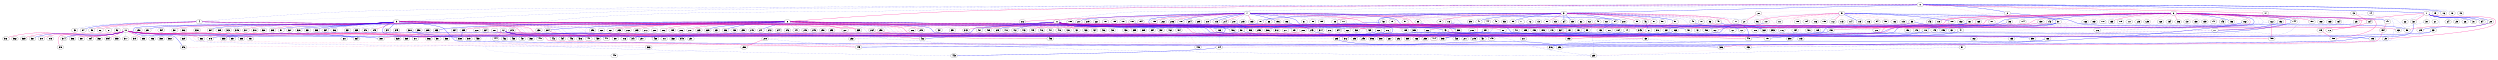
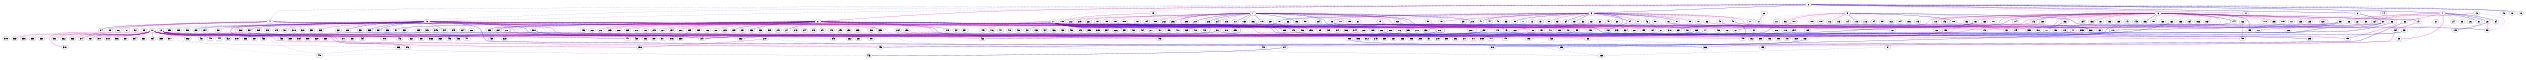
  graph {
    edge [color=blue style=bold]
    0
    1
    2
    3
    4
    5
    6
    7
    8
    9
    10
    11
    12
    13
    14
    15
    16
    17
    18
    19
    20
    322
    427
    32
    34
    33
    21
    22
    23
    24
    25
    26
    27
    28
    29
    30
    31
    35
    36
    37
    38
    39
    40
    41
    42
    43
    44
    45
    46
    47
    48
    49
    50
    51
    52
    53
    54
    55
    56
    57
    58
    59
    60
    61
    62
    63
    64
    65
    66
    67
    68
    69
    70
    71
    72
    73
    74
    75
    76
    77
    78
    79
    80
    81
    82
    83
    388
    84
    85
    86
    87
    88
    89
    90
    91
    92
    93
    140
    94
    95
    96
    97
    98
    99
    100
    101
    102
    103
    104
    105
    106
    107
    108
    109
    110
    111
    112
    113
    114
    115
    116
    128
    130
    131
    132
    133
    134
    129
    136
    137
    138
    139
    141
    142
    143
    144
    145
    146
    147
    148
    149
    150
    151
    152
    153
    154
    155
    156
    157
    158
    159
    160
    161
    162
    163
    164
    165
    166
    167
    168
    169
    170
    135
    172
    173
    174
    175
    171
    117
    118
    119
    120
    121
    122
    123
    124
    125
    126
    127
    176
    177
    178
+   179
    180
    181
    182
    183
    184
    185
    186
    187
    188
    189
    190
    191
    192
    193
    194
    195
    196
    197
    198
    199
    200
    201
    202
    203
    204
    205
    206
    207
    208
    209
    210
    211
    212
    213
    214
    215
    216
    217
    218
    219
    220
    221
    256
    258
    259
    260
    261
    262
    257
    264
    265
    266
    267
    268
    269
+   270
    271
    272
    273
    274
    275
    276
    277
    278
    279
    280
    281
    282
    283
    284
    285
    286
    287
    263
    222
    223
    224
    225
    226
    227
    228
    229
    230
    231
    232
    233
    234
    235
    236
    237
    238
    239
    240
    241
    242
    243
    244
    245
    246
    247
    248
    249
    250
    251
    252
    253
    254
    255
    335
    288
    289
    290
    291
    292
    293
    294
    295
    296
    297
    298
    299
    300
    301
    302
    303
    304
    305
    306
    307
    308
    309
    310
    311
    312
    313
    314
    315
    316
    317
    318
    319
    320
    321
    323
    324
    325
    326
    327
    328
    329
    330
    331
    332
    333
    334
    336
    337
    338
    339
    340
    341
    342
    343
    344
    345
    346
    347
    348
    349
    350
    351
    384
    386
    387
    385
    352
    353
    354
    355
    356
    357
    358
    359
    360
    361
    362
    363
    364
    365
    366
    367
    368
    369
    370
    371
    372
    373
    374
    375
    376
    377
    378
    379
    380
    381
    382
    383
    389
    390
    391
    392
    393
    394
    395
    396
    397
    398
    399
    400
    401
    402
    403
    404
    405
    406
    407
    408
    409
    410
    411
    412
    413
    414
    415
    416
    417
    418
    419
    420
    421
    422
    423
    424
    425
    426
    428
    429
    430
    436
    448
    449
    431
    432
    433
    434
    435
    437
    438
    439
    440
    441
    442
    443
    444
    445
    446
    447
    0 -- 1
    0 -- 2
    0 -- 3
    0 -- 4 [style=dashed]
    0 -- 5 [style=dotted]
    0 -- 6 [style=dashed]
    0 -- 7 [style=dotted]
    0 -- 8 [color=deeppink]
    0 -- 9 [style=dashed]
    0 -- 10 [style=dotted]
    0 -- 11 [style=dashed]
    0 -- 12 [style=dashed]
    0 -- 13 [color=deeppink style=dashed]
    0 -- 14 [style=dotted]
    0 -- 15 [style=dashed]
    0 -- 16
    0 -- 17 [color=deeppink]
    0 -- 18 [style=dashed]
    0 -- 19 [style=dotted]
    0 -- 20 [color=deeppink style=dotted]
    0 -- 322 [color=deeppink style=dashed]
    0 -- 427 [color=deeppink style=dotted]
    1 -- 32 [color=deeppink]
    1 -- 34
    1 -- 33 [style=dashed]
    1 -- 21 [style=dashed]
    1 -- 22 [style=dashed]
    1 -- 23 [color=deeppink]
    1 -- 24 [color=deeppink style=dotted]
    1 -- 25 [style=dashed]
    1 -- 26 [style=dashed]
    1 -- 27 [color=deeppink style=dotted]
    1 -- 28
    1 -- 29 [color=deeppink]
    1 -- 30 [color=deeppink style=dashed]
    1 -- 31
    2 -- 35 [style=dashed]
    2 -- 36 [color=deeppink style=dotted]
    2 -- 37
    3 -- 27 [style=dashed]
    3 -- 38 [color=deeppink]
    3 -- 39 [style=dotted]
    3 -- 40 [style=dotted]
    3 -- 41
    3 -- 42 [style=dashed]
    3 -- 43 [style=dashed]
    3 -- 44 [color=deeppink style=dashed]
    3 -- 45 [style=dotted]
    3 -- 46 [style=dotted]
    3 -- 47 [color=deeppink style=dashed]
    3 -- 48 [color=deeppink style=dotted]
    3 -- 49 [color=deeppink style=dashed]
    3 -- 50 [style=dashed]
    3 -- 51
    3 -- 52 [color=deeppink style=dashed]
    3 -- 53 [style=dotted]
    3 -- 54
    3 -- 55 [color=deeppink]
    3 -- 56 [color=deeppink style=dotted]
    3 -- 57 [style=dotted]
    3 -- 58 [style=dotted]
    3 -- 59
    3 -- 60 [color=deeppink style=dashed]
    3 -- 61 [color=deeppink style=dashed]
    3 -- 62 [style=dashed]
    3 -- 63 [color=deeppink]
    3 -- 64
    3 -- 65 [color=deeppink style=dotted]
    3 -- 66 [color=deeppink style=dashed]
    3 -- 67 [style=dashed]
    3 -- 68 [color=deeppink style=dotted]
    3 -- 69
    3 -- 70 [style=dashed]
    3 -- 71 [color=deeppink style=dotted]
    3 -- 72 [color=deeppink style=dotted]
    3 -- 73 [style=dashed]
    3 -- 74 [style=dotted]
    3 -- 75 [color=deeppink style=dashed]
    3 -- 76 [style=dotted]
    3 -- 77 [color=deeppink style=dashed]
    3 -- 78
    3 -- 79 [color=deeppink]
    3 -- 80 [color=deeppink]
    3 -- 81 [color=deeppink]
    3 -- 82 [color=deeppink style=dotted]
    3 -- 83 [color=deeppink style=dotted]
    3 -- 388
    4 -- 84
    4 -- 85 [color=deeppink]
    4 -- 86 [color=deeppink]
    4 -- 87 [style=dashed]
    4 -- 88 [color=deeppink]
    4 -- 89
    4 -- 90 [color=deeppink style=dotted]
    4 -- 91 [style=dashed]
    4 -- 92 [color=deeppink style=dashed]
    4 -- 93 [style=dashed]
    4 -- 140 [color=deeppink]
    5 -- 77 [style=dotted]
    5 -- 94 [color=deeppink style=dotted]
    5 -- 95 [style=dotted]
    5 -- 96 [color=deeppink]
    5 -- 97 [style=dotted]
    5 -- 98
    5 -- 99 [color=deeppink style=dashed]
    5 -- 100
    5 -- 101 [style=dashed]
    5 -- 102 [color=deeppink style=dashed]
    5 -- 103 [color=deeppink style=dashed]
    5 -- 104 [color=deeppink style=dashed]
    5 -- 105 [color=deeppink style=dashed]
    5 -- 106 [style=dotted]
    5 -- 107 [color=deeppink style=dotted]
    5 -- 108 [color=deeppink style=dotted]
    5 -- 109 [style=dashed]
    5 -- 110 [style=dotted]
    5 -- 111 [color=deeppink style=dashed]
    5 -- 112 [color=deeppink]
    5 -- 113 [color=deeppink style=dotted]
    5 -- 114 [style=dotted]
    5 -- 115
    5 -- 116 [style=dashed]
    6 -- 140 [style=dotted]
    6 -- 128 [style=dotted]
    6 -- 130 [color=deeppink style=dashed]
    6 -- 131 [style=dotted]
    6 -- 132 [style=dashed]
    6 -- 133 [style=dashed]
    6 -- 134 [color=deeppink style=dashed]
    6 -- 129 [color=deeppink style=dotted]
    6 -- 136 [color=deeppink]
    6 -- 137 [color=deeppink style=dashed]
    6 -- 138 [color=deeppink style=dashed]
    6 -- 139 [style=dashed]
    6 -- 141 [color=deeppink style=dotted]
    6 -- 142
    6 -- 143 [color=deeppink style=dashed]
    6 -- 144
    6 -- 145 [color=deeppink style=dashed]
    6 -- 146 [color=deeppink style=dotted]
    6 -- 147
    6 -- 148 [color=deeppink]
    6 -- 149 [color=deeppink style=dotted]
    6 -- 150 [color=deeppink]
    6 -- 151 [color=deeppink]
    6 -- 152 [color=deeppink style=dashed]
    6 -- 153 [style=dashed]
    6 -- 154 [color=deeppink style=dotted]
    6 -- 155
    6 -- 156
    6 -- 157 [color=deeppink]
    6 -- 158 [color=deeppink]
    6 -- 159 [style=dotted]
    6 -- 160 [style=dashed]
    6 -- 161 [color=deeppink]
    6 -- 162 [color=deeppink style=dashed]
    6 -- 163 [style=dotted]
    6 -- 164 [style=dashed]
    6 -- 165 [color=deeppink style=dotted]
    6 -- 166 [color=deeppink style=dashed]
    6 -- 167 [color=deeppink]
    6 -- 168 [color=deeppink style=dashed]
    6 -- 169 [style=dotted]
    6 -- 170 [style=dashed]
    6 -- 135 [color=deeppink]
    6 -- 172 [color=deeppink style=dotted]
    6 -- 173 [style=dotted]
    6 -- 174 [style=dotted]
    6 -- 175 [style=dotted]
    6 -- 171 [color=deeppink]
    6 -- 117 [color=deeppink style=dotted]
    6 -- 118 [color=deeppink]
    6 -- 119 [color=deeppink]
    6 -- 120 [color=deeppink style=dashed]
    6 -- 121
    6 -- 122 [color=deeppink style=dashed]
    6 -- 123 [color=deeppink style=dashed]
    6 -- 124 [color=deeppink style=dotted]
    6 -- 125 [color=deeppink style=dashed]
    6 -- 126 [style=dashed]
    6 -- 127 [color=deeppink style=dashed]
    7 -- 176 [style=dashed]
    7 -- 177 [style=dashed]
    7 -- 178
+   7 -- 179 [style=dotted]
    7 -- 180 [style=dotted]
    7 -- 181 [color=deeppink style=dashed]
    7 -- 182 [color=deeppink style=dotted]
    7 -- 183 [color=deeppink]
    7 -- 184 [style=dotted]
    7 -- 185 [style=dashed]
    7 -- 186 [color=deeppink style=dashed]
    7 -- 187 [style=dotted]
    7 -- 188 [style=dotted]
    7 -- 189 [style=dotted]
    7 -- 190 [color=deeppink style=dotted]
    7 -- 191 [color=deeppink]
    7 -- 192 [color=deeppink style=dashed]
    7 -- 193 [color=deeppink style=dashed]
    7 -- 194 [style=dashed]
    7 -- 195 [style=dashed]
    7 -- 196
    7 -- 197
    7 -- 198 [color=deeppink]
    7 -- 199 [color=deeppink]
    7 -- 200 [color=deeppink style=dotted]
    7 -- 201 [color=deeppink style=dashed]
    7 -- 202 [style=dashed]
    7 -- 203 [color=deeppink style=dotted]
    7 -- 204 [style=dotted]
    7 -- 205
    7 -- 206 [color=deeppink]
    7 -- 207 [style=dashed]
    7 -- 208 [style=dotted]
    7 -- 209 [color=deeppink style=dashed]
    7 -- 210
    7 -- 211 [color=deeppink style=dotted]
    7 -- 212 [color=deeppink]
    7 -- 213
    7 -- 214 [color=deeppink]
    7 -- 215 [style=dotted]
    7 -- 216
    7 -- 217
    7 -- 218
    7 -- 219 [style=dotted]
    7 -- 220 [color=deeppink style=dotted]
    7 -- 221 [color=deeppink style=dotted]
    8 -- 91
    8 -- 151 [style=dotted]
    8 -- 256 [color=deeppink style=dotted]
    8 -- 258 [color=deeppink style=dotted]
    8 -- 259 [style=dashed]
    8 -- 260 [style=dotted]
    8 -- 261 [color=deeppink]
    8 -- 262
    8 -- 257 [style=dotted]
    8 -- 264 [color=deeppink style=dashed]
    8 -- 265 [color=deeppink]
    8 -- 266 [color=deeppink style=dashed]
    8 -- 267 [color=deeppink style=dashed]
    8 -- 268 [color=deeppink style=dotted]
    8 -- 269 [color=deeppink]
+   8 -- 270
    8 -- 271 [color=deeppink style=dotted]
    8 -- 272 [style=dashed]
    8 -- 273 [color=deeppink style=dashed]
    8 -- 274 [color=deeppink style=dotted]
    8 -- 275
    8 -- 276 [style=dashed]
    8 -- 277 [color=deeppink style=dashed]
    8 -- 278 [color=deeppink style=dotted]
    8 -- 279 [color=deeppink]
    8 -- 280 [color=deeppink style=dotted]
    8 -- 281 [style=dashed]
    8 -- 282 [color=deeppink]
    8 -- 283 [style=dashed]
    8 -- 284
    8 -- 285 [color=deeppink style=dotted]
    8 -- 286 [style=dashed]
    8 -- 287 [color=deeppink]
    8 -- 263 [style=dashed]
    8 -- 222 [style=dotted]
    8 -- 223 [style=dotted]
    8 -- 224 [color=deeppink style=dotted]
    8 -- 225 [style=dotted]
    8 -- 226 [color=deeppink style=dashed]
    8 -- 227 [color=deeppink]
    8 -- 228 [color=deeppink style=dashed]
    8 -- 229
    8 -- 230 [style=dashed]
    8 -- 231 [color=deeppink style=dotted]
    8 -- 232 [style=dashed]
    8 -- 233
    8 -- 234 [style=dashed]
    8 -- 235 [color=deeppink]
    8 -- 236
    8 -- 237 [color=deeppink style=dashed]
    8 -- 238 [color=deeppink style=dotted]
    8 -- 239 [style=dashed]
    8 -- 240 [style=dotted]
    8 -- 241
    8 -- 242 [color=deeppink style=dashed]
    8 -- 243 [color=deeppink]
    8 -- 244 [style=dotted]
    8 -- 245 [style=dashed]
    8 -- 246 [style=dashed]
    8 -- 247 [style=dashed]
    8 -- 248 [style=dashed]
    8 -- 249 [style=dotted]
    8 -- 250 [style=dotted]
    8 -- 251 [style=dashed]
    8 -- 252 [color=deeppink style=dotted]
    8 -- 253 [style=dotted]
    8 -- 254 [style=dashed]
    8 -- 255 [color=deeppink]
    8 -- 335 [color=deeppink]
    9 -- 322
    9 -- 335 [color=deeppink]
    9 -- 288 [style=dotted]
    9 -- 289 [style=dotted]
    9 -- 290 [color=deeppink style=dotted]
    9 -- 291
    9 -- 292 [color=deeppink style=dashed]
    9 -- 293 [color=deeppink style=dashed]
    9 -- 294 [color=deeppink style=dotted]
    9 -- 295 [style=dotted]
    9 -- 296 [color=deeppink style=dotted]
    9 -- 297 [color=deeppink]
-   9 -- 298 [color=deeppink style=dotted]
+   9 -- 298 [color=deeppink]
    9 -- 299 [style=dashed]
    9 -- 300 [color=deeppink style=dotted]
    9 -- 301 [color=deeppink]
    9 -- 302 [style=dotted]
    9 -- 303 [style=dotted]
    9 -- 304
    9 -- 305 [color=deeppink style=dashed]
    9 -- 306 [color=deeppink style=dashed]
    9 -- 307 [color=deeppink]
    9 -- 308 [style=dotted]
    9 -- 309 [style=dashed]
    9 -- 310 [color=deeppink style=dotted]
    9 -- 311 [color=deeppink style=dashed]
    9 -- 312 [color=deeppink style=dashed]
    9 -- 313 [style=dashed]
    9 -- 314 [color=deeppink]
    9 -- 315 [color=deeppink style=dashed]
    9 -- 316 [style=dashed]
    9 -- 317 [color=deeppink]
    9 -- 318 [style=dashed]
    9 -- 319 [color=deeppink style=dashed]
    9 -- 320 [style=dotted]
    9 -- 321 [color=deeppink style=dashed]
    9 -- 323 [color=deeppink]
    9 -- 324 [style=dotted]
    9 -- 325 [color=deeppink style=dotted]
    9 -- 326
    9 -- 327 [color=deeppink style=dashed]
    9 -- 328
    9 -- 329 [color=deeppink style=dashed]
    9 -- 330 [color=deeppink style=dashed]
    9 -- 331 [style=dotted]
    9 -- 332 [style=dashed]
    9 -- 333
    9 -- 334
    9 -- 336 [color=deeppink style=dotted]
    9 -- 337 [style=dashed]
    9 -- 338
    9 -- 339 [style=dashed]
    9 -- 340 [style=dashed]
    9 -- 341 [color=deeppink style=dashed]
    9 -- 342 [color=deeppink style=dashed]
    9 -- 343 [color=deeppink]
    9 -- 344 [color=deeppink style=dotted]
    9 -- 345 [color=deeppink]
    9 -- 346
    9 -- 347
    9 -- 348 [style=dashed]
    9 -- 349 [color=deeppink style=dashed]
    9 -- 350 [style=dotted]
    9 -- 351 [color=deeppink style=dotted]
    10 -- 384 [color=deeppink]
    10 -- 386 [style=dotted]
    10 -- 387 [color=deeppink style=dotted]
    10 -- 385
    10 -- 352 [color=deeppink style=dotted]
    10 -- 353 [color=deeppink style=dashed]
    10 -- 354 [color=deeppink]
    10 -- 355 [style=dashed]
    10 -- 356 [style=dotted]
    10 -- 357 [color=deeppink]
    10 -- 358 [style=dashed]
    10 -- 359 [color=deeppink style=dotted]
    10 -- 360 [style=dotted]
    10 -- 361 [color=deeppink]
    10 -- 362 [style=dotted]
    10 -- 363 [style=dashed]
    10 -- 364
    10 -- 365 [color=deeppink]
    10 -- 366 [color=deeppink]
    10 -- 367
    10 -- 368 [color=deeppink style=dashed]
    10 -- 369 [color=deeppink style=dashed]
    10 -- 370 [color=deeppink]
    10 -- 371 [color=deeppink]
    10 -- 372 [color=deeppink style=dashed]
    10 -- 373 [style=dotted]
    10 -- 374
    10 -- 375 [style=dotted]
    10 -- 376 [color=deeppink style=dashed]
    10 -- 377 [style=dashed]
    10 -- 378 [color=deeppink]
    10 -- 379 [color=deeppink style=dashed]
    10 -- 380
    10 -- 381 [color=deeppink]
    10 -- 382 [color=deeppink]
    10 -- 383 [color=deeppink]
    11 -- 427 [style=dotted]
    11 -- 43
    11 -- 388
    11 -- 167
    11 -- 225 [style=dashed]
    11 -- 389 [style=dotted]
    11 -- 390
    11 -- 391 [style=dotted]
    11 -- 392 [style=dotted]
    11 -- 393 [style=dotted]
    11 -- 394 [style=dashed]
    11 -- 395 [color=deeppink]
    11 -- 396 [color=deeppink]
    11 -- 397
    11 -- 398 [style=dashed]
    11 -- 399 [color=deeppink]
    11 -- 400 [style=dotted]
    11 -- 401
    11 -- 402 [style=dotted]
    11 -- 403 [style=dashed]
    11 -- 404 [style=dotted]
    11 -- 405 [color=deeppink]
    11 -- 406
    11 -- 407
    11 -- 408 [color=deeppink]
    11 -- 409 [color=deeppink]
    11 -- 410 [color=deeppink style=dotted]
    11 -- 411 [style=dashed]
    11 -- 412
    11 -- 413 [style=dotted]
    11 -- 414 [style=dashed]
    11 -- 415 [color=deeppink]
    11 -- 416 [color=deeppink style=dashed]
    11 -- 417 [style=dotted]
    11 -- 418 [style=dashed]
    11 -- 419 [color=deeppink style=dashed]
    11 -- 420 [style=dashed]
    11 -- 421 [color=deeppink]
    11 -- 422
    11 -- 423 [style=dotted]
    11 -- 424 [style=dotted]
    11 -- 425 [color=deeppink style=dashed]
    11 -- 426 [color=deeppink style=dotted]
    11 -- 428 [color=deeppink style=dashed]
    11 -- 429 [color=deeppink]
    11 -- 430 [style=dotted]
    11 -- 436 [color=deeppink style=dashed]
    12 -- 382 [color=deeppink style=dashed]
    12 -- 436 [color=deeppink style=dotted]
    12 -- 448 [color=deeppink]
    12 -- 449 [style=dotted]
    12 -- 431 [color=deeppink style=dotted]
    12 -- 432 [style=dashed]
    12 -- 433 [style=dotted]
    12 -- 434 [style=dashed]
    12 -- 435 [style=dotted]
    12 -- 437 [style=dashed]
    12 -- 438 [style=dashed]
    12 -- 439 [style=dotted]
    12 -- 440
    12 -- 441
    12 -- 442 [color=deeppink]
    12 -- 443 [style=dashed]
    12 -- 444 [color=deeppink]
    12 -- 445 [color=deeppink]
    12 -- 446 [color=deeppink style=dotted]
    12 -- 447
    13 -- 322 [color=deeppink style=dotted]
    13 -- 98 [style=dashed]
    13 -- 124 [color=deeppink]
    14 -- 147 [color=deeppink style=dotted]
    17 -- 254 [style=dotted]
+   19 -- 179 [color=deeppink]
    20 -- 27 [color=deeppink]
    20 -- 218 [color=deeppink style=dotted]
    20 -- 398 [color=deeppink style=dashed]
    32 -- 263 [color=deeppink style=dotted]
    32 -- 445
    33 -- 205 [style=dashed]
    33 -- 326 [style=dotted]
    33 -- 448
    21 -- 431 [color=deeppink style=dotted]
    22 -- 47 [style=dotted]
    23 -- 190 [style=dotted]
    23 -- 400 [style=dashed]
    28 -- 98 [color=deeppink]
    28 -- 129
    29 -- 296 [color=deeppink style=dotted]
    30 -- 63 [style=dashed]
    35 -- 155
    35 -- 232 [color=deeppink]
    35 -- 399
    36 -- 308
    37 -- 110
    37 -- 126 [color=deeppink style=dotted]
    37 -- 303
    37 -- 393 [style=dashed]
    37 -- 425 [style=dotted]
    37 -- 445 [style=dotted]
    38 -- 189 [color=deeppink]
    38 -- 341
    40 -- 322
    40 -- 42 [color=deeppink style=dotted]
    43 -- 65 [color=deeppink]
    43 -- 149 [color=deeppink]
    45 -- 88 [color=deeppink style=dotted]
    45 -- 192 [color=deeppink style=dotted]
    45 -- 222 [color=deeppink]
    46 -- 67
    46 -- 309 [color=deeppink style=dashed]
    47 -- 275
    49 -- 119 [color=deeppink style=dotted]
+   49 -- 270 [color=deeppink style=dotted]
    49 -- 448
    50 -- 67 [color=deeppink style=dotted]
    50 -- 343 [color=deeppink style=dashed]
    51 -- 310 [color=deeppink]
    52 -- 306
    52 -- 372 [style=dotted]
    54 -- 192
    55 -- 425 [style=dotted]
    56 -- 148 [color=deeppink]
    56 -- 408 [color=deeppink style=dotted]
    57 -- 159 [color=deeppink]
    57 -- 299 [color=deeppink style=dotted]
    58 -- 429 [color=deeppink style=dashed]
    60 -- 411 [style=dotted]
    61 -- 364 [style=dashed]
    62 -- 276 [style=dashed]
    64 -- 89 [color=deeppink]
    65 -- 153 [style=dashed]
    65 -- 376 [style=dashed]
    66 -- 90 [color=deeppink]
    67 -- 193 [color=deeppink]
    68 -- 95
    68 -- 312 [color=deeppink style=dotted]
    69 -- 314 [color=deeppink style=dotted]
    70 -- 74 [style=dotted]
    70 -- 145 [style=dotted]
    74 -- 414
    75 -- 208 [color=deeppink style=dotted]
    75 -- 380 [color=deeppink]
    76 -- 159 [color=deeppink style=dotted]
    76 -- 120 [style=dashed]
    76 -- 127
    76 -- 288 [color=deeppink style=dotted]
    78 -- 225
    79 -- 121 [style=dotted]
    79 -- 252 [style=dashed]
    81 -- 343 [color=deeppink]
    82 -- 259 [style=dashed]
    82 -- 262 [color=deeppink]
    82 -- 344 [style=dotted]
    88 -- 133 [color=deeppink style=dashed]
    90 -- 149
    90 -- 353
    140 -- 298 [style=dotted]
    95 -- 251 [style=dotted]
    95 -- 303
    96 -- 176 [color=deeppink style=dashed]
    96 -- 199 [style=dashed]
    97 -- 259 [style=dashed]
    100 -- 131 [color=deeppink]
    100 -- 201 [color=deeppink]
    101 -- 120 [color=deeppink style=dashed]
    103 -- 274 [style=dotted]
    105 -- 153 [style=dotted]
    105 -- 368 [style=dotted]
    107 -- 366
    108 -- 150 [style=dashed]
    110 -- 191
    111 -- 381 [color=deeppink style=dashed]
    130 -- 338 [color=deeppink]
    132 -- 184 [style=dotted]
    142 -- 438 [color=deeppink]
    144 -- 398
    145 -- 271 [color=deeppink style=dashed]
    146 -- 324 [color=deeppink style=dashed]
    147 -- 154 [color=deeppink]
    149 -- 274 [color=deeppink style=dashed]
    150 -- 295
    151 -- 348 [color=deeppink style=dashed]
    152 -- 171
    153 -- 259 [color=deeppink style=dotted]
    154 -- 326 [color=deeppink]
    154 -- 405 [color=deeppink style=dotted]
    159 -- 447 [color=deeppink style=dashed]
    161 -- 237
    161 -- 310 [color=deeppink style=dotted]
    161 -- 341
    162 -- 176 [style=dashed]
    162 -- 296
    165 -- 401 [color=deeppink]
    165 -- 408 [color=deeppink style=dotted]
    168 -- 376
    172 -- 390 [color=deeppink style=dashed]
    173 -- 257 [style=dotted]
    174 -- 200 [style=dashed]
    171 -- 182 [color=deeppink style=dashed]
    171 -- 359 [style=dashed]
    118 -- 197 [style=dashed]
    119 -- 158 [color=deeppink]
    121 -- 292 [style=dotted]
    122 -- 145 [style=dashed]
    122 -- 405 [color=deeppink]
    124 -- 172 [color=deeppink]
    176 -- 255 [style=dashed]
    177 -- 359 [color=deeppink style=dashed]
    178 -- 406 [style=dotted]
    180 -- 342 [color=deeppink]
    180 -- 375
    183 -- 335 [color=deeppink style=dotted]
    184 -- 267 [style=dotted]
    186 -- 277 [color=deeppink style=dotted]
    186 -- 243
    188 -- 203
    189 -- 311 [color=deeppink style=dashed]
    195 -- 292 [style=dotted]
    196 -- 220 [color=deeppink style=dashed]
    196 -- 293 [color=deeppink style=dotted]
    197 -- 371 [color=deeppink]
    199 -- 245 [color=deeppink style=dotted]
    203 -- 274 [style=dotted]
    204 -- 232 [style=dashed]
    207 -- 293
    211 -- 376 [style=dotted]
    212 -- 226 [color=deeppink style=dashed]
    216 -- 372
    216 -- 439 [style=dashed]
    220 -- 283
    220 -- 316 [style=dotted]
    258 -- 403 [color=deeppink]
    257 -- 332
    257 -- 369 [style=dashed]
    264 -- 422 [color=deeppink]
    273 -- 442 [style=dotted]
    273 -- 447 [color=deeppink style=dotted]
    274 -- 443
    275 -- 419 [style=dotted]
    278 -- 298 [color=deeppink]
    278 -- 445 [style=dashed]
    279 -- 425 [style=dotted]
    281 -- 325 [color=deeppink style=dashed]
    281 -- 392 [color=deeppink]
    283 -- 296
    284 -- 363 [color=deeppink style=dotted]
    284 -- 434 [style=dotted]
    284 -- 438 [color=deeppink]
    263 -- 266
    263 -- 297 [style=dashed]
    222 -- 259 [style=dashed]
    224 -- 435 [style=dotted]
    226 -- 278 [color=deeppink style=dashed]
    227 -- 252 [color=deeppink style=dashed]
    227 -- 438 [style=dotted]
    228 -- 319 [style=dotted]
    230 -- 297 [style=dashed]
    233 -- 321 [style=dashed]
    234 -- 338 [color=deeppink style=dotted]
    235 -- 338
    243 -- 308
    251 -- 363 [style=dotted]
    254 -- 398 [style=dashed]
    335 -- 445 [color=deeppink style=dashed]
    288 -- 385 [color=deeppink]
    298 -- 449 [style=dotted]
    299 -- 357 [color=deeppink style=dashed]
    300 -- 338 [style=dotted]
    300 -- 341
    303 -- 346 [color=deeppink style=dashed]
    306 -- 307 [color=deeppink style=dashed]
    308 -- 326 [color=deeppink style=dotted]
    309 -- 396 [color=deeppink style=dotted]
    329 -- 346 [color=deeppink style=dotted]
    330 -- 351 [color=deeppink style=dotted]
    374 -- 378 [color=deeppink style=dashed]
    391 -- 446 [style=dashed]
    429 -- 441 [color=deeppink style=dotted]
  }
